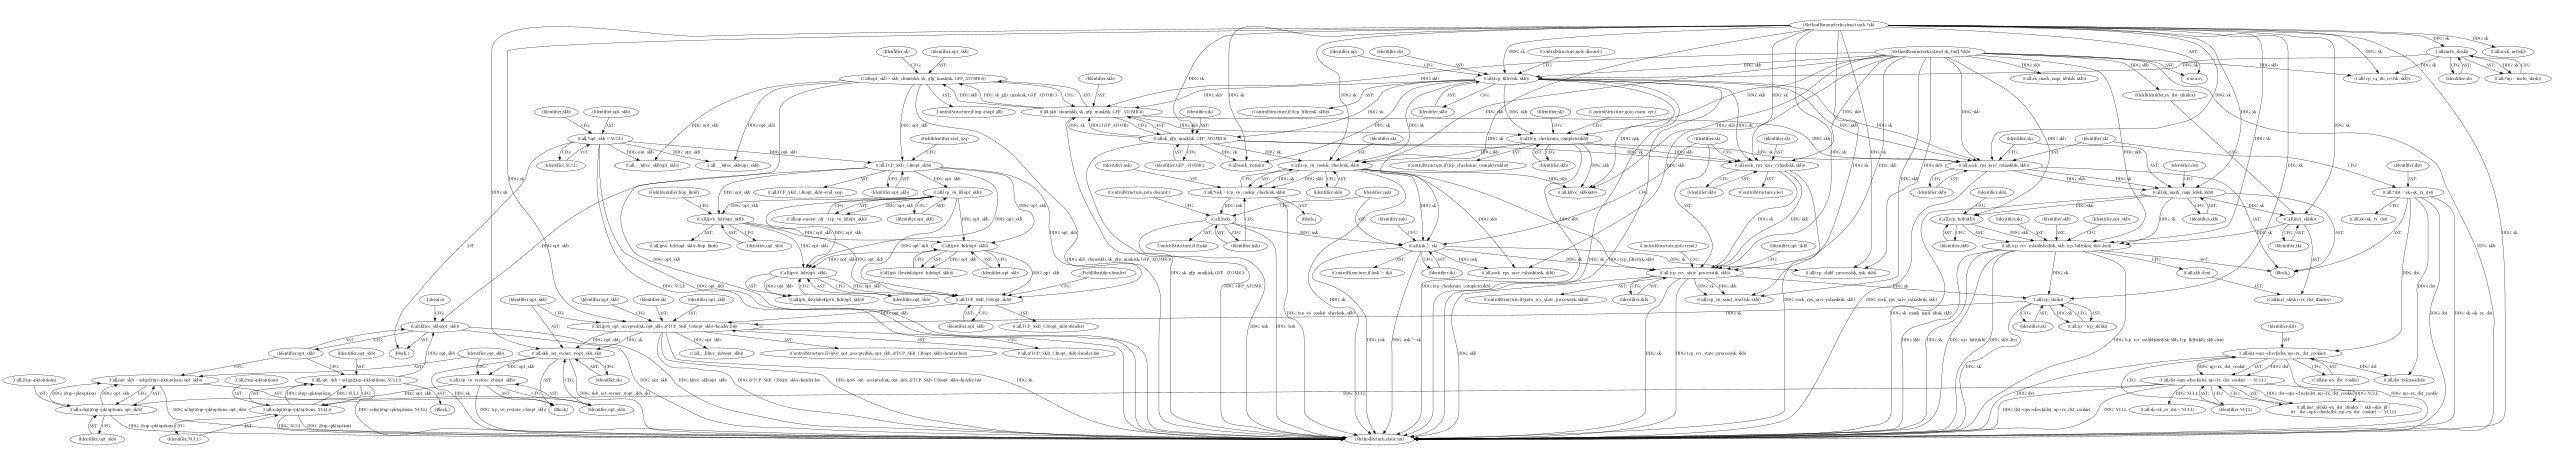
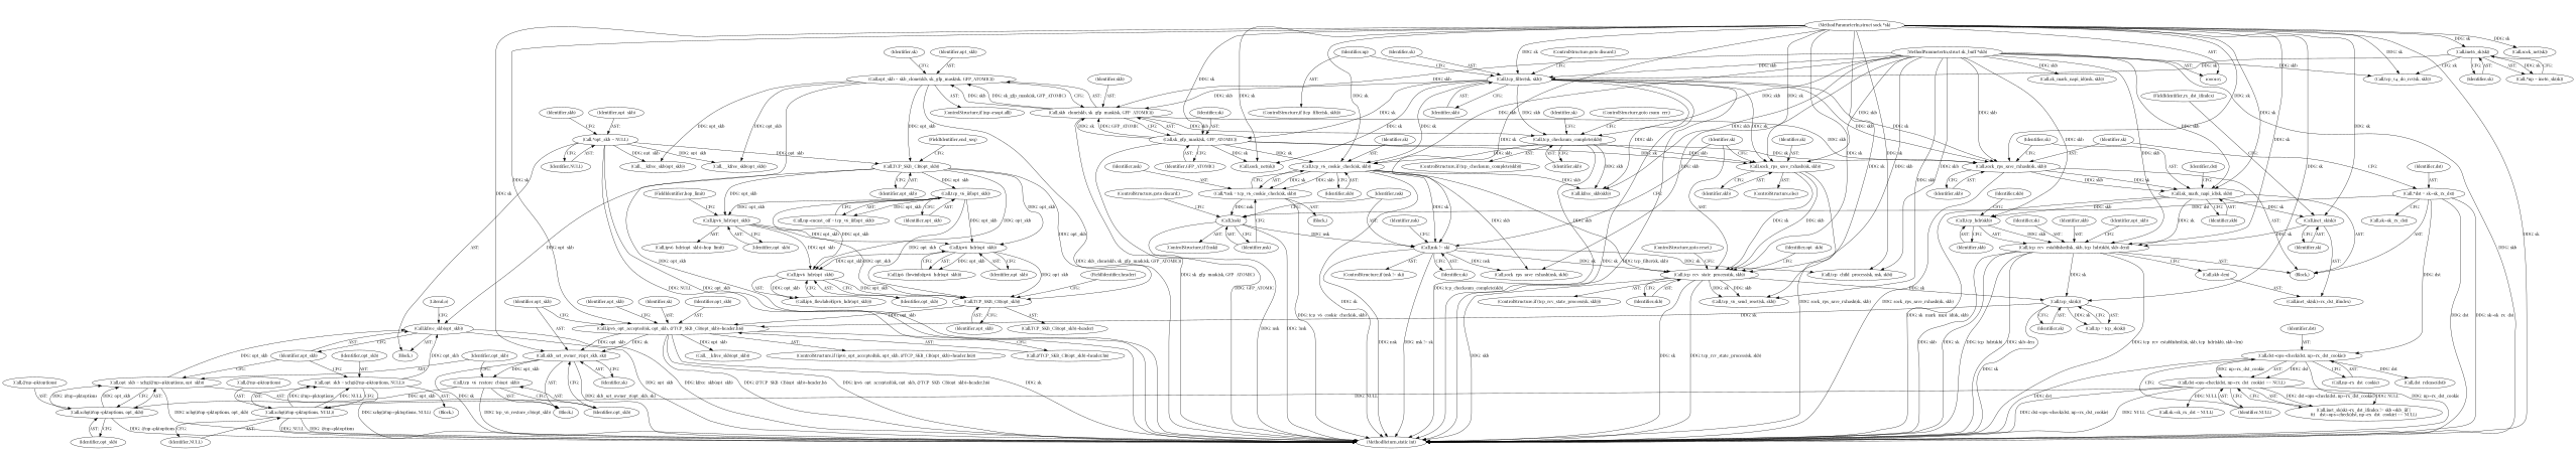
  digraph {
    fontname="Playfair Display"
    node [fontname="Playfair Display"]
    edge [fontname="Playfair Display"]
    n1 [label="(Call,kfree_skb(opt_skb))"]
    n2 [label="(Identifier,opt_skb)"]
    n3 [label="(MethodReturn,static int)"]
    n4 [label="(Block,)"]
    n5 [label="(Call,opt_skb = xchg(&np->pktoptions, NULL))"]
    n6 [label="(Call,opt_skb = xchg(&np->pktoptions, opt_skb))"]
    n7 [label="(Call,TCP_SKB_CB(opt_skb))"]
    n8 [label="(Call,TCP_SKB_CB(opt_skb))"]
    n9 [label="(Call,ipv6_hdr(opt_skb))"]
    n10 [label="(Call,tcp_v6_iif(opt_skb))"]
    n11 [label="(Call,ipv6_hdr(opt_skb))"]
    n12 [label="(Call,ipv6_hdr(opt_skb))"]
-   n13 [label="(Call,TCP_SKB_CB(opt_skb)->end_seq)"]
    n14 [label="(Identifier,opt_skb)"]
    n15 [label="(Call,ipv6_opt_accepted(sk, opt_skb, &TCP_SKB_CB(opt_skb)->header.h6))"]
    n16 [label="(Call,TCP_SKB_CB(opt_skb)->header)"]
    n17 [label="(Identifier,opt_skb)"]
    n18 [label="(Identifier,opt_skb)"]
    n19 [label="(Call,ip6_flowinfo(ipv6_hdr(opt_skb)))"]
    n20 [label="(Identifier,opt_skb)"]
    n21 [label="(Call,np->mcast_oif = tcp_v6_iif(opt_skb))"]
    n22 [label="(Identifier,opt_skb)"]
    n23 [label="(Call,ipv6_hdr(opt_skb)->hop_limit)"]
    n24 [label="(Identifier,opt_skb)"]
    n25 [label="(Call,ip6_flowlabel(ipv6_hdr(opt_skb)))"]
    n26 [label="(Call,*opt_skb = NULL)"]
    n27 [label="(Call,__kfree_skb(opt_skb))"]
    n28 [label="(Call,__kfree_skb(opt_skb))"]
    n29 [label="(Identifier,NULL)"]
    n30 [label="(Call,opt_skb = skb_clone(skb, sk_gfp_mask(sk, GFP_ATOMIC)))"]
    n31 [label="(Call,skb_clone(skb, sk_gfp_mask(sk, GFP_ATOMIC)))"]
    n32 [label="(ControlStructure,if (np->rxopt.all))"]
    n33 [label="(Call,sk_gfp_mask(sk, GFP_ATOMIC))"]
    n34 [label="(Call,tcp_checksum_complete(skb))"]
    n35 [label="(Call,sock_rps_save_rxhash(sk, skb))"]
    n36 [label="(Call,sock_rps_save_rxhash(sk, skb))"]
    n37 [label="(Call,tcp_v6_cookie_check(sk, skb))"]
    n38 [label="(Call,sock_net(sk))"]
    n39 [label="(Identifier,GFP_ATOMIC)"]
    n40 [label="(Call,kfree_skb(skb))"]
    n41 [label="(Identifier,skb)"]
    n42 [label="(ControlStructure,if (tcp_checksum_complete(skb)))"]
    n43 [label="(Call,sk_mark_napi_id(sk, skb))"]
    n44 [label="(Block,)"]
    n45 [label="(Identifier,skb)"]
    n46 [label="(Call,tcp_filter(sk, skb))"]
    n47 [label="(ControlStructure,if (tcp_filter(sk, skb)))"]
    n48 [label="(Identifier,skb)"]
    n49 [label="(Call,tcp_rcv_state_process(sk, skb))"]
    n50 [label="(Identifier,skb)"]
    n51 [label="(ControlStructure,else)"]
    n52 [label="(Call,nsk != sk)"]
    n53 [label="(Call,sock_rps_save_rxhash(nsk, skb))"]
    n54 [label="(Call,*nsk = tcp_v6_cookie_check(sk, skb))"]
    n55 [label="(Identifier,skb)"]
    n56 [label="(Call,inet6_sk(sk))"]
    n57 [label="(Call,tcp_v4_do_rcv(sk, skb))"]
    n58 [label="(Identifier,sk)"]
    n59 [label="(Call,*np = inet6_sk(sk))"]
    n60 [label="(MethodParameterIn,struct sock *sk)"]
    n61 [label="(Call,skb_set_owner_r(opt_skb, sk))"]
    n62 [label="(Call,tcp_sk(sk))"]
    n63 [label="(Call,tcp_rcv_established(sk, skb, tcp_hdr(skb), skb->len))"]
    n64 [label="(Call,inet_sk(sk))"]
    n65 [label="(Call,tcp_v6_send_reset(sk, skb))"]
    n66 [label="(Call,tcp_child_process(sk, nsk, skb))"]
    n67 [label="(Call,sock_net(sk))"]
    1000105
    n69 [label="(Block,)"]
    n70 [label="(Call,tcp_v6_restore_cb(opt_skb))"]
    n71 [label="(Identifier,sk)"]
    n72 [label="(Call,__kfree_skb(opt_skb))"]
    n73 [label="(Call,&TCP_SKB_CB(opt_skb)->header.h6)"]
    n74 [label="(ControlStructure,if (ipv6_opt_accepted(sk, opt_skb, &TCP_SKB_CB(opt_skb)->header.h6)))"]
    n75 [label="(Call,tp = tcp_sk(sk))"]
    n76 [label="(Identifier,sk)"]
    n77 [label="(Identifier,skb)"]
-   n78 [label="(ControlStructure,if (goto_rcv_state_process(sk, skb)))"]
+   n78 [label="(ControlStructure,if (tcp_rcv_state_process(sk, skb)))"]
    n79 [label="(ControlStructure,if (nsk != sk))"]
    n80 [label="(Identifier,sk)"]
    n81 [label="(Call,skb->len)"]
    n82 [label="(Call,tcp_hdr(skb))"]
    n83 [label="(Identifier,skb)"]
    n84 [label="(Identifier,sk)"]
    n85 [label="(Call,inet_sk(sk)->rx_dst_ifindex)"]
    n86 [label="(MethodParameterIn,struct sk_buff *skb)"]
    n87 [label="(Call,sk_mark_napi_id(nsk, skb))"]
    n88 [label="(Identifier,skb)"]
    n89 [label="(Call,xchg(&np->pktoptions, NULL))"]
    n90 [label="(Block,)"]
    n91 [label="(Identifier,NULL)"]
    n92 [label="(Call,dst->ops->check(dst, np->rx_dst_cookie) == NULL)"]
    n93 [label="(Call,inet_sk(sk)->rx_dst_ifindex != skb->skb_iif ||\n\t\t\t    dst->ops->check(dst, np->rx_dst_cookie) == NULL)"]
    n94 [label="(Identifier,NULL)"]
    n95 [label="(Call,sk->sk_rx_dst = NULL)"]
    n96 [label="(Call,dst->ops->check(dst, np->rx_dst_cookie))"]
    n97 [label="(Call,dst_release(dst))"]
    n98 [label="(Call,np->rx_dst_cookie)"]
    n99 [label="(Call,*dst = sk->sk_rx_dst)"]
    n100 [label="(Call,sk->sk_rx_dst)"]
    n101 [label="(Call,xchg(&np->pktoptions, opt_skb))"]
    n102 [label="(Identifier,opt_skb)"]
    n103 [label="(Identifier,opt_skb)"]
    n104 [label="(Call,!nsk)"]
    n105 [label="(Identifier,nsk)"]
    n106 [label="(ControlStructure,if (!nsk))"]
    n107 [label="(Block,)"]
    n108 [label="(Identifier,sk)"]
    n109 [label="(Identifier,sk)"]
    n110 [label="(Identifier,sk)"]
    n111 [label="(FieldIdentifier,end_seq)"]
    n112 [label="(Identifier,dst)"]
    n113 [label="(Call,&np->pktoptions)"]
    n114 [label="(Identifier,sk)"]
    n115 [label="(Identifier,opt_skb)"]
    n116 [label="(ControlStructure,goto reset;)"]
    n117 [label="(Identifier,nsk)"]
    n118 [label="(Identifier,np)"]
    n119 [label="(Identifier,sk)"]
    n120 [label="(Call,&np->pktoptions)"]
    n121 [label="(Identifier,opt_skb)"]
    n122 [label="(Identifier,opt_skb)"]
    n123 [label="(Identifier,dst)"]
    n124 [label="(Identifier,opt_skb)"]
    n125 [label="(FieldIdentifier,rx_dst_ifindex)"]
    n126 [label="(Identifier,sk)"]
    n127 [label="(Identifier,sk)"]
    n128 [label="(Literal,0)"]
    n129 [label="(Identifier,skb)"]
    n130 [label="(Identifier,opt_skb)"]
    n131 [label="(ControlStructure,goto discard;)"]
    n132 [label="(FieldIdentifier,hop_limit)"]
    n133 [label="(ControlStructure,goto discard;)"]
    n134 [label="(Identifier,nsk)"]
    n135 [label="(Identifier,sk)"]
    n136 [label="(Identifier,opt_skb)"]
    n137 [label="(Identifier,opt_skb)"]
    n138 [label="(Identifier,skb)"]
    n139 [label="(Identifier,sk)"]
    n140 [label="(Identifier,nsk)"]
    n141 [label="(Identifier,dst)"]
    n142 [label="(Identifier,sk)"]
    n143 [label="(Identifier,sk)"]
    n144 [label="(Identifier,opt_skb)"]
    n145 [label="(Identifier,opt_skb)"]
    n146 [label="(FieldIdentifier,header)"]
    n147 [label="(ControlStructure,goto csum_err;)"]
    n148 [label="(Identifier,skb)"]
    n149 [label="(Identifier,skb)"]
    n1 -> n2 [label="CFG: "]
    n1 -> n3 [label="DDG: kfree_skb(opt_skb)"]
    n1 -> n3 [label="DDG: opt_skb"]
    n1 -> n4 [label="AST: "]
    n2 -> n1 [label="AST: "]
    n2 -> n5 [label="CFG: "]
    n2 -> n6 [label="CFG: "]
    n5 -> n1 [label="DDG: opt_skb"]
    n5 -> n3 [label="DDG: xchg(&np->pktoptions, NULL)"]
    n5 -> n89 [label="CFG: "]
    n5 -> n90 [label="AST: "]
+   n6 -> n1 [label="DDG: opt_skb"]
    n6 -> n3 [label="DDG: xchg(&np->pktoptions, opt_skb)"]
    n6 -> n69 [label="AST: "]
    n6 -> n101 [label="CFG: "]
    n7 -> n1 [label="DDG: opt_skb"]
    n7 -> n8 [label="DDG: opt_skb"]
    n7 -> n9 [label="DDG: opt_skb"]
    n7 -> n10 [label="DDG: opt_skb"]
    n7 -> n11 [label="DDG: opt_skb"]
    n7 -> n12 [label="DDG: opt_skb"]
-   n7 -> n13 [label="AST: "]
    n7 -> n14 [label="CFG: "]
    n8 -> n15 [label="DDG: opt_skb"]
    n8 -> n16 [label="AST: "]
    n8 -> n17 [label="CFG: "]
    n9 -> n8 [label="DDG: opt_skb"]
    n9 -> n12 [label="DDG: opt_skb"]
    n9 -> n18 [label="CFG: "]
    n9 -> n19 [label="AST: "]
    n9 -> n19 [label="DDG: opt_skb"]
    n10 -> n8 [label="DDG: opt_skb"]
    n10 -> n9 [label="DDG: opt_skb"]
    n10 -> n11 [label="DDG: opt_skb"]
    n10 -> n12 [label="DDG: opt_skb"]
    n10 -> n20 [label="CFG: "]
    n10 -> n21 [label="AST: "]
    n10 -> n21 [label="DDG: opt_skb"]
    n11 -> n8 [label="DDG: opt_skb"]
    n11 -> n9 [label="DDG: opt_skb"]
    n11 -> n12 [label="DDG: opt_skb"]
    n11 -> n22 [label="CFG: "]
    n11 -> n23 [label="AST: "]
    n12 -> n8 [label="DDG: opt_skb"]
    n12 -> n24 [label="CFG: "]
    n12 -> n25 [label="AST: "]
    n12 -> n25 [label="DDG: opt_skb"]
    n14 -> n7 [label="AST: "]
    n15 -> n3 [label="DDG: ipv6_opt_accepted(sk, opt_skb, &TCP_SKB_CB(opt_skb)->header.h6)"]
    n15 -> n3 [label="DDG: sk"]
    n15 -> n3 [label="DDG: &TCP_SKB_CB(opt_skb)->header.h6"]
    n15 -> n61 [label="DDG: opt_skb"]
    n15 -> n61 [label="DDG: sk"]
    n15 -> n72 [label="DDG: opt_skb"]
    n15 -> n73 [label="CFG: "]
    n15 -> n74 [label="AST: "]
    n17 -> n8 [label="AST: "]
    n18 -> n9 [label="AST: "]
    n19 -> n9 [label="CFG: "]
    n20 -> n10 [label="AST: "]
    n21 -> n10 [label="CFG: "]
    n22 -> n11 [label="AST: "]
    n24 -> n12 [label="AST: "]
    n25 -> n12 [label="CFG: "]
    n26 -> n3 [label="DDG: opt_skb"]
    n26 -> n3 [label="DDG: NULL"]
    n26 -> n4 [label="AST: "]
    n26 -> n7 [label="DDG: opt_skb"]
    n26 -> n27 [label="DDG: opt_skb"]
    n26 -> n28 [label="DDG: opt_skb"]
    n26 -> n29 [label="CFG: "]
    n29 -> n26 [label="AST: "]
    n30 -> n3 [label="DDG: opt_skb"]
    n30 -> n3 [label="DDG: skb_clone(skb, sk_gfp_mask(sk, GFP_ATOMIC))"]
    n30 -> n7 [label="DDG: opt_skb"]
    n30 -> n27 [label="DDG: opt_skb"]
    n30 -> n28 [label="DDG: opt_skb"]
    n30 -> n31 [label="CFG: "]
    n30 -> n32 [label="AST: "]
    n31 -> n3 [label="DDG: sk_gfp_mask(sk, GFP_ATOMIC)"]
    n31 -> n30 [label="AST: "]
    n31 -> n30 [label="DDG: skb"]
    n31 -> n30 [label="DDG: sk_gfp_mask(sk, GFP_ATOMIC)"]
    n31 -> n33 [label="CFG: "]
    n31 -> n34 [label="DDG: skb"]
    n31 -> n35 [label="DDG: skb"]
    n33 -> n3 [label="DDG: GFP_ATOMIC"]
    n33 -> n31 [label="AST: "]
    n33 -> n31 [label="DDG: sk"]
    n33 -> n31 [label="DDG: GFP_ATOMIC"]
    n33 -> n35 [label="DDG: sk"]
    n33 -> n36 [label="DDG: sk"]
    n33 -> n37 [label="DDG: sk"]
    n33 -> n38 [label="DDG: sk"]
    n33 -> n39 [label="CFG: "]
    n34 -> n3 [label="DDG: tcp_checksum_complete(skb)"]
    n34 -> n36 [label="DDG: skb"]
    n34 -> n37 [label="DDG: skb"]
    n34 -> n40 [label="DDG: skb"]
    n34 -> n41 [label="CFG: "]
    n34 -> n42 [label="AST: "]
    n35 -> n3 [label="DDG: sock_rps_save_rxhash(sk, skb)"]
    n35 -> n43 [label="DDG: sk"]
    n35 -> n43 [label="DDG: skb"]
    n35 -> n44 [label="AST: "]
    n35 -> n45 [label="CFG: "]
    n36 -> n3 [label="DDG: sock_rps_save_rxhash(sk, skb)"]
    n36 -> n49 [label="DDG: sk"]
    n36 -> n49 [label="DDG: skb"]
    n36 -> n50 [label="CFG: "]
    n36 -> n51 [label="AST: "]
    n37 -> n3 [label="DDG: sk"]
    n37 -> n40 [label="DDG: skb"]
    n37 -> n49 [label="DDG: skb"]
    n37 -> n52 [label="DDG: sk"]
    n37 -> n53 [label="DDG: skb"]
    n37 -> n54 [label="AST: "]
    n37 -> n54 [label="DDG: sk"]
    n37 -> n54 [label="DDG: skb"]
    n37 -> n55 [label="CFG: "]
    n39 -> n33 [label="AST: "]
    n41 -> n34 [label="AST: "]
    n43 -> n3 [label="DDG: sk_mark_napi_id(sk, skb)"]
    n43 -> n44 [label="AST: "]
    n43 -> n63 [label="DDG: sk"]
    n43 -> n64 [label="DDG: sk"]
    n43 -> n82 [label="DDG: skb"]
    n43 -> n83 [label="CFG: "]
    n45 -> n35 [label="AST: "]
    n46 -> n3 [label="DDG: sk"]
    n46 -> n3 [label="DDG: tcp_filter(sk, skb)"]
    n46 -> n31 [label="DDG: skb"]
    n46 -> n33 [label="DDG: sk"]
    n46 -> n34 [label="DDG: skb"]
    n46 -> n35 [label="DDG: sk"]
    n46 -> n35 [label="DDG: skb"]
    n46 -> n36 [label="DDG: sk"]
    n46 -> n37 [label="DDG: sk"]
    n46 -> n38 [label="DDG: sk"]
-   n46 -> n40 [label="DDG: nsk"]
-   n46 -> n47 [label="AST: "]
+   n46 -> n40 [label="DDG: skb"]
+   n118 -> n47 [label="AST: "]
    n46 -> n48 [label="CFG: "]
    n48 -> n46 [label="AST: "]
    n49 -> n3 [label="DDG: skb"]
    n49 -> n3 [label="DDG: sk"]
    n49 -> n3 [label="DDG: tcp_rcv_state_process(sk, skb)"]
    n49 -> n62 [label="DDG: sk"]
    n49 -> n65 [label="DDG: sk"]
    n49 -> n65 [label="DDG: skb"]
    n49 -> n77 [label="CFG: "]
    n49 -> n78 [label="AST: "]
    n50 -> n36 [label="AST: "]
    n52 -> n3 [label="DDG: nsk"]
    n52 -> n3 [label="DDG: nsk != sk"]
    n52 -> n49 [label="DDG: sk"]
    n52 -> n53 [label="DDG: nsk"]
    n52 -> n66 [label="DDG: sk"]
    n52 -> n79 [label="AST: "]
    n52 -> n80 [label="CFG: "]
    n54 -> n3 [label="DDG: tcp_v6_cookie_check(sk, skb)"]
    n54 -> n37 [label="CFG: "]
    n54 -> n104 [label="DDG: nsk"]
    n54 -> n107 [label="AST: "]
    n55 -> n37 [label="AST: "]
    n56 -> n46 [label="DDG: sk"]
-   n56 -> n57 [label="DDG: sk"]
+   n56 -> n57 [label="CFG: sk"]
    n56 -> n58 [label="CFG: "]
    n56 -> n59 [label="AST: "]
    n56 -> n59 [label="DDG: sk"]
    n58 -> n56 [label="AST: "]
    n59 -> n56 [label="CFG: "]
    n60 -> n3 [label="DDG: sk"]
    n60 -> n15 [label="DDG: sk"]
    n60 -> n33 [label="DDG: sk"]
    n60 -> n35 [label="DDG: sk"]
    n60 -> n36 [label="DDG: sk"]
    n60 -> n37 [label="DDG: sk"]
    n60 -> n38 [label="DDG: sk"]
    n60 -> n43 [label="DDG: sk"]
    n60 -> n46 [label="DDG: sk"]
    n60 -> n49 [label="DDG: sk"]
    n60 -> n52 [label="DDG: sk"]
    n60 -> n56 [label="DDG: sk"]
    n60 -> n57 [label="DDG: sk"]
    n60 -> n61 [label="DDG: sk"]
    n60 -> n62 [label="DDG: sk"]
    n60 -> n63 [label="DDG: sk"]
    n60 -> n64 [label="DDG: sk"]
    n60 -> n65 [label="DDG: sk"]
    n60 -> n66 [label="DDG: sk"]
    n60 -> n67 [label="DDG: sk"]
    n60 -> 1000105 [label="AST: "]
    n61 -> n3 [label="DDG: sk"]
    n61 -> n3 [label="DDG: skb_set_owner_r(opt_skb, sk)"]
    n61 -> n69 [label="AST: "]
    n61 -> n70 [label="DDG: opt_skb"]
    n61 -> n71 [label="CFG: "]
    n62 -> n3 [label="DDG: sk"]
    n62 -> n15 [label="DDG: sk"]
    n62 -> n75 [label="AST: "]
    n62 -> n75 [label="DDG: sk"]
    n62 -> n76 [label="CFG: "]
    n63 -> n3 [label="DDG: skb->len"]
    n63 -> n3 [label="DDG: tcp_rcv_established(sk, skb, tcp_hdr(skb), skb->len)"]
    n63 -> n3 [label="DDG: skb"]
    n63 -> n3 [label="DDG: sk"]
    n63 -> n3 [label="DDG: tcp_hdr(skb)"]
    n63 -> n44 [label="AST: "]
    n63 -> n62 [label="DDG: sk"]
    n63 -> n81 [label="CFG: "]
    n64 -> n63 [label="DDG: sk"]
    n64 -> n84 [label="CFG: "]
    n64 -> n85 [label="AST: "]
    n70 -> n3 [label="DDG: tcp_v6_restore_cb(opt_skb)"]
    n70 -> n69 [label="AST: "]
    n70 -> n101 [label="DDG: opt_skb"]
    n70 -> n103 [label="CFG: "]
    n71 -> n61 [label="AST: "]
    n73 -> n15 [label="AST: "]
    n75 -> n62 [label="CFG: "]
    n76 -> n62 [label="AST: "]
    n77 -> n49 [label="AST: "]
    n80 -> n52 [label="AST: "]
    n81 -> n85 [label="AST: "]
    n82 -> n63 [label="AST: "]
    n82 -> n63 [label="DDG: skb"]
    n82 -> n88 [label="CFG: "]
    n83 -> n43 [label="AST: "]
    n84 -> n64 [label="AST: "]
    n86 -> n3 [label="DDG: skb"]
    n86 -> n31 [label="DDG: skb"]
    n86 -> n34 [label="DDG: skb"]
    n86 -> n35 [label="DDG: skb"]
    n86 -> n36 [label="DDG: skb"]
    n86 -> n37 [label="DDG: skb"]
    n86 -> n40 [label="DDG: skb"]
-   n86 -> n125 [label="DDG: skb"]
+   n86 -> n43 [label="DDG: skb"]
    n86 -> n46 [label="DDG: skb"]
    n86 -> n49 [label="DDG: skb"]
    n86 -> n53 [label="DDG: skb"]
    n86 -> n57 [label="DDG: skb"]
    n86 -> n63 [label="DDG: skb"]
    n86 -> n65 [label="DDG: skb"]
    n86 -> n66 [label="DDG: skb"]
    n86 -> 1000105 [label="AST: "]
    n86 -> n82 [label="DDG: skb"]
    n86 -> n87 [label="DDG: skb"]
    n88 -> n82 [label="AST: "]
    n89 -> n3 [label="DDG: &np->pktoptions"]
    n89 -> n3 [label="DDG: NULL"]
    n89 -> n5 [label="AST: "]
    n89 -> n5 [label="DDG: &np->pktoptions"]
    n89 -> n5 [label="DDG: NULL"]
    n89 -> n91 [label="CFG: "]
    n91 -> n89 [label="AST: "]
    n92 -> n3 [label="DDG: NULL"]
    n92 -> n3 [label="DDG: dst->ops->check(dst, np->rx_dst_cookie)"]
    n92 -> n89 [label="DDG: NULL"]
    n92 -> n93 [label="AST: "]
    n92 -> n93 [label="DDG: dst->ops->check(dst, np->rx_dst_cookie)"]
    n92 -> n93 [label="DDG: NULL"]
    n92 -> n94 [label="CFG: "]
    n92 -> n95 [label="DDG: NULL"]
    n93 -> n92 [label="CFG: "]
    n94 -> n92 [label="AST: "]
    n94 -> n96 [label="CFG: "]
    n96 -> n3 [label="DDG: dst"]
    n96 -> n3 [label="DDG: np->rx_dst_cookie"]
    n96 -> n92 [label="AST: "]
    n96 -> n92 [label="DDG: dst"]
    n96 -> n92 [label="DDG: np->rx_dst_cookie"]
    n96 -> n97 [label="DDG: dst"]
    n96 -> n98 [label="CFG: "]
    n98 -> n96 [label="AST: "]
    n99 -> n3 [label="DDG: dst"]
    n99 -> n3 [label="DDG: sk->sk_rx_dst"]
    n99 -> n44 [label="AST: "]
    n99 -> n96 [label="DDG: dst"]
-   n99 -> n97 [label="DDG: dst"]
+   n99 -> n104 [label="DDG: dst"]
    n99 -> n100 [label="CFG: "]
    n101 -> n3 [label="DDG: &np->pktoptions"]
    n101 -> n6 [label="AST: "]
    n101 -> n6 [label="DDG: &np->pktoptions"]
    n101 -> n6 [label="DDG: opt_skb"]
    n101 -> n102 [label="CFG: "]
    n102 -> n101 [label="AST: "]
    n103 -> n61 [label="CFG: "]
    n103 -> n70 [label="AST: "]
    n104 -> n3 [label="DDG: nsk"]
    n104 -> n3 [label="DDG: !nsk"]
    n104 -> n52 [label="DDG: nsk"]
    n104 -> n105 [label="CFG: "]
    n104 -> n106 [label="AST: "]
    n105 -> n54 [label="CFG: "]
    n105 -> n104 [label="AST: "]
    n108 -> n35 [label="AST: "]
    n108 -> n99 [label="CFG: "]
    n109 -> n35 [label="CFG: "]
    n109 -> n43 [label="AST: "]
    n110 -> n36 [label="AST: "]
    n111 -> n7 [label="CFG: "]
    n112 -> n99 [label="AST: "]
    n113 -> n101 [label="AST: "]
    n114 -> n37 [label="AST: "]
    n115 -> n49 [label="CFG: "]
    n116 -> n49 [label="CFG: "]
    n117 -> n54 [label="AST: "]
    n118 -> n46 [label="CFG: "]
    n119 -> n34 [label="CFG: "]
    n120 -> n89 [label="AST: "]
    n121 -> n26 [label="AST: "]
    n122 -> n6 [label="AST: "]
    n122 -> n70 [label="CFG: "]
    n123 -> n43 [label="CFG: "]
    n124 -> n63 [label="CFG: "]
    n125 -> n64 [label="CFG: "]
    n126 -> n36 [label="CFG: "]
    n126 -> n49 [label="AST: "]
    n126 -> n52 [label="CFG: "]
    n127 -> n33 [label="AST: "]
    n128 -> n1 [label="CFG: "]
    n129 -> n26 [label="CFG: "]
    n130 -> n15 [label="CFG: "]
    n130 -> n61 [label="AST: "]
    n131 -> n104 [label="CFG: "]
    n132 -> n11 [label="CFG: "]
    n133 -> n46 [label="CFG: "]
    n134 -> n52 [label="CFG: "]
    n135 -> n63 [label="AST: "]
    n136 -> n5 [label="AST: "]
    n137 -> n15 [label="CFG: "]
    n138 -> n31 [label="AST: "]
    n139 -> n30 [label="CFG: "]
    n140 -> n52 [label="AST: "]
    n140 -> n104 [label="CFG: "]
    n141 -> n96 [label="AST: "]
    n142 -> n46 [label="AST: "]
    n143 -> n15 [label="AST: "]
    n144 -> n15 [label="AST: "]
    n145 -> n30 [label="AST: "]
    n146 -> n8 [label="CFG: "]
    n147 -> n34 [label="CFG: "]
    n148 -> n82 [label="CFG: "]
    n149 -> n63 [label="AST: "]
  }
